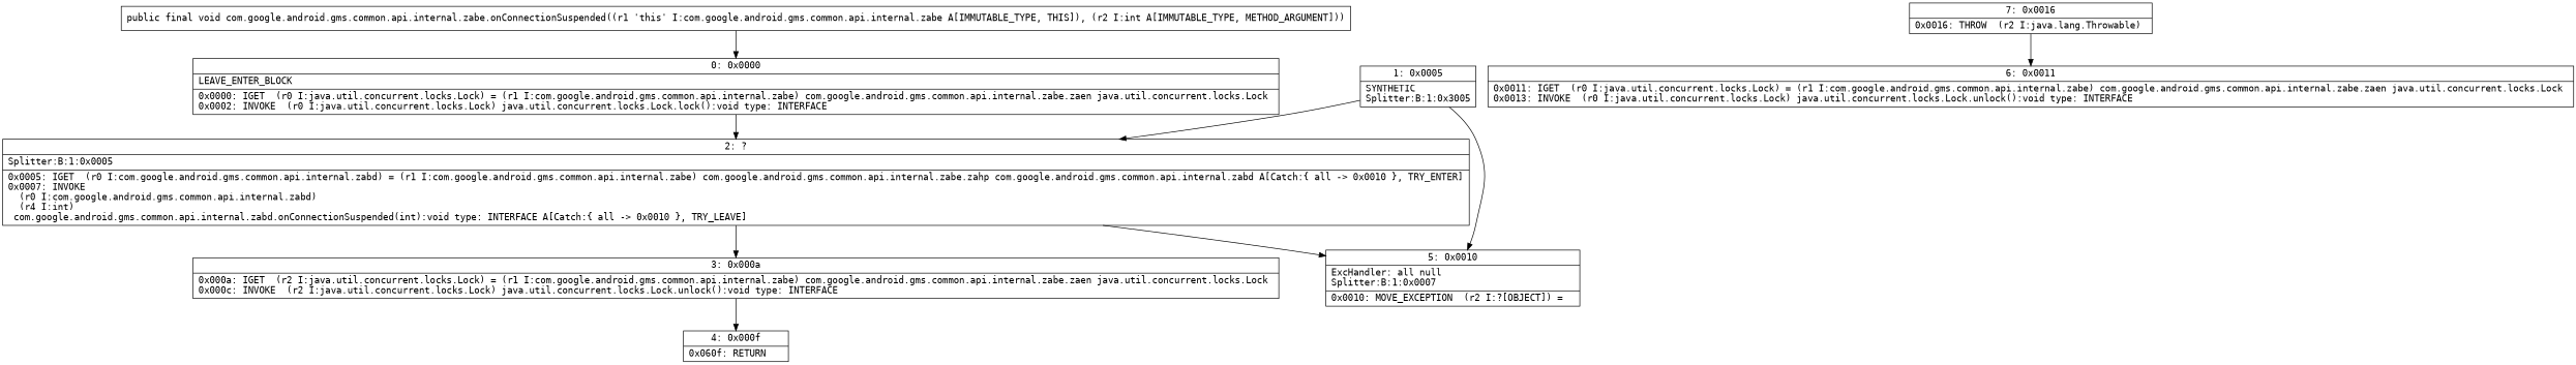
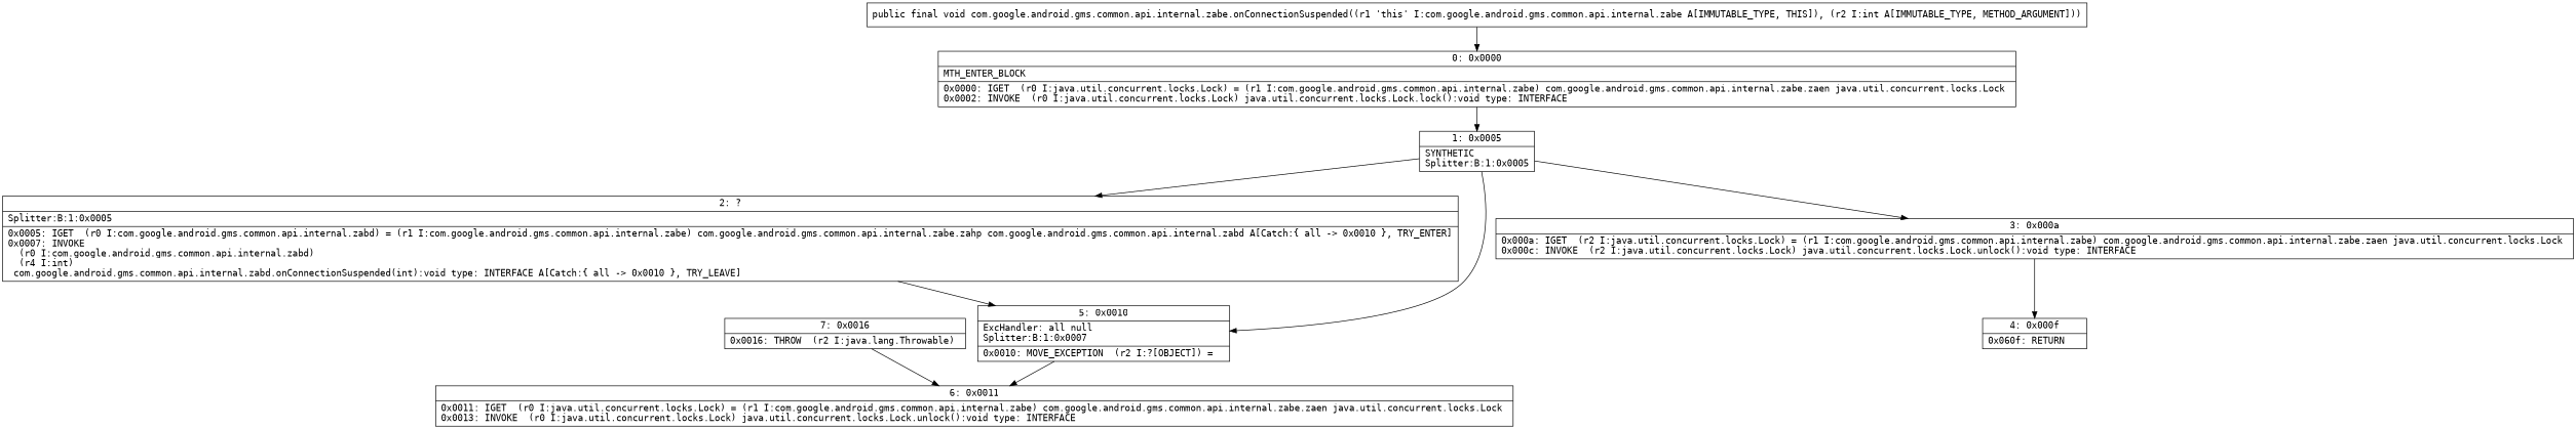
  digraph {
    fontname="DejaVu Sans Mono"
    node [fontname="DejaVu Sans Mono" shape=record]
    edge [fontname="DejaVu Sans Mono"]
-   n1 [label="{0\:\ 0x0000|LEAVE_ENTER_BLOCK\l|0x0000: IGET  (r0 I:java.util.concurrent.locks.Lock) = (r1 I:com.google.android.gms.common.api.internal.zabe) com.google.android.gms.common.api.internal.zabe.zaen java.util.concurrent.locks.Lock \l0x0002: INVOKE  (r0 I:java.util.concurrent.locks.Lock) java.util.concurrent.locks.Lock.lock():void type: INTERFACE \l}"]
-   n2 [label="{1\:\ 0x0005|SYNTHETIC\lSplitter:B:1:0x3005\l}"]
+   n1 [label="{0\:\ 0x0000|MTH_ENTER_BLOCK\l|0x0000: IGET  (r0 I:java.util.concurrent.locks.Lock) = (r1 I:com.google.android.gms.common.api.internal.zabe) com.google.android.gms.common.api.internal.zabe.zaen java.util.concurrent.locks.Lock \l0x0002: INVOKE  (r0 I:java.util.concurrent.locks.Lock) java.util.concurrent.locks.Lock.lock():void type: INTERFACE \l}"]
+   n2 [label="{1\:\ 0x0005|SYNTHETIC\lSplitter:B:1:0x0005\l}"]
    n3 [label="{2\:\ ?|Splitter:B:1:0x0005\l|0x0005: IGET  (r0 I:com.google.android.gms.common.api.internal.zabd) = (r1 I:com.google.android.gms.common.api.internal.zabe) com.google.android.gms.common.api.internal.zabe.zahp com.google.android.gms.common.api.internal.zabd A[Catch:\{ all \-\> 0x0010 \}, TRY_ENTER]\l0x0007: INVOKE  \l  (r0 I:com.google.android.gms.common.api.internal.zabd)\l  (r4 I:int)\l com.google.android.gms.common.api.internal.zabd.onConnectionSuspended(int):void type: INTERFACE A[Catch:\{ all \-\> 0x0010 \}, TRY_LEAVE]\l}"]
    n4 [label="{5\:\ 0x0010|ExcHandler: all null\lSplitter:B:1:0x0007\l|0x0010: MOVE_EXCEPTION  (r2 I:?[OBJECT]) =  \l}"]
    n5 [label="{3\:\ 0x000a|0x000a: IGET  (r2 I:java.util.concurrent.locks.Lock) = (r1 I:com.google.android.gms.common.api.internal.zabe) com.google.android.gms.common.api.internal.zabe.zaen java.util.concurrent.locks.Lock \l0x000c: INVOKE  (r2 I:java.util.concurrent.locks.Lock) java.util.concurrent.locks.Lock.unlock():void type: INTERFACE \l}"]
    n6 [label="{6\:\ 0x0011|0x0011: IGET  (r0 I:java.util.concurrent.locks.Lock) = (r1 I:com.google.android.gms.common.api.internal.zabe) com.google.android.gms.common.api.internal.zabe.zaen java.util.concurrent.locks.Lock \l0x0013: INVOKE  (r0 I:java.util.concurrent.locks.Lock) java.util.concurrent.locks.Lock.unlock():void type: INTERFACE \l}"]
    n7 [label="{4\:\ 0x000f|0x060f: RETURN   \l}"]
    n8 [label="{7\:\ 0x0016|0x0016: THROW  (r2 I:java.lang.Throwable) \l}"]
    n9 [label="{public final void com.google.android.gms.common.api.internal.zabe.onConnectionSuspended((r1 'this' I:com.google.android.gms.common.api.internal.zabe A[IMMUTABLE_TYPE, THIS]), (r2 I:int A[IMMUTABLE_TYPE, METHOD_ARGUMENT])) }"]
-   n1 -> n3
+   n1 -> n2
    n2 -> n3
    n2 -> n4
    n3 -> n4
-   n3 -> n5
+   n2 -> n5
+   n4 -> n6
    n5 -> n7
    n8 -> n6
    n9 -> n1
  }
